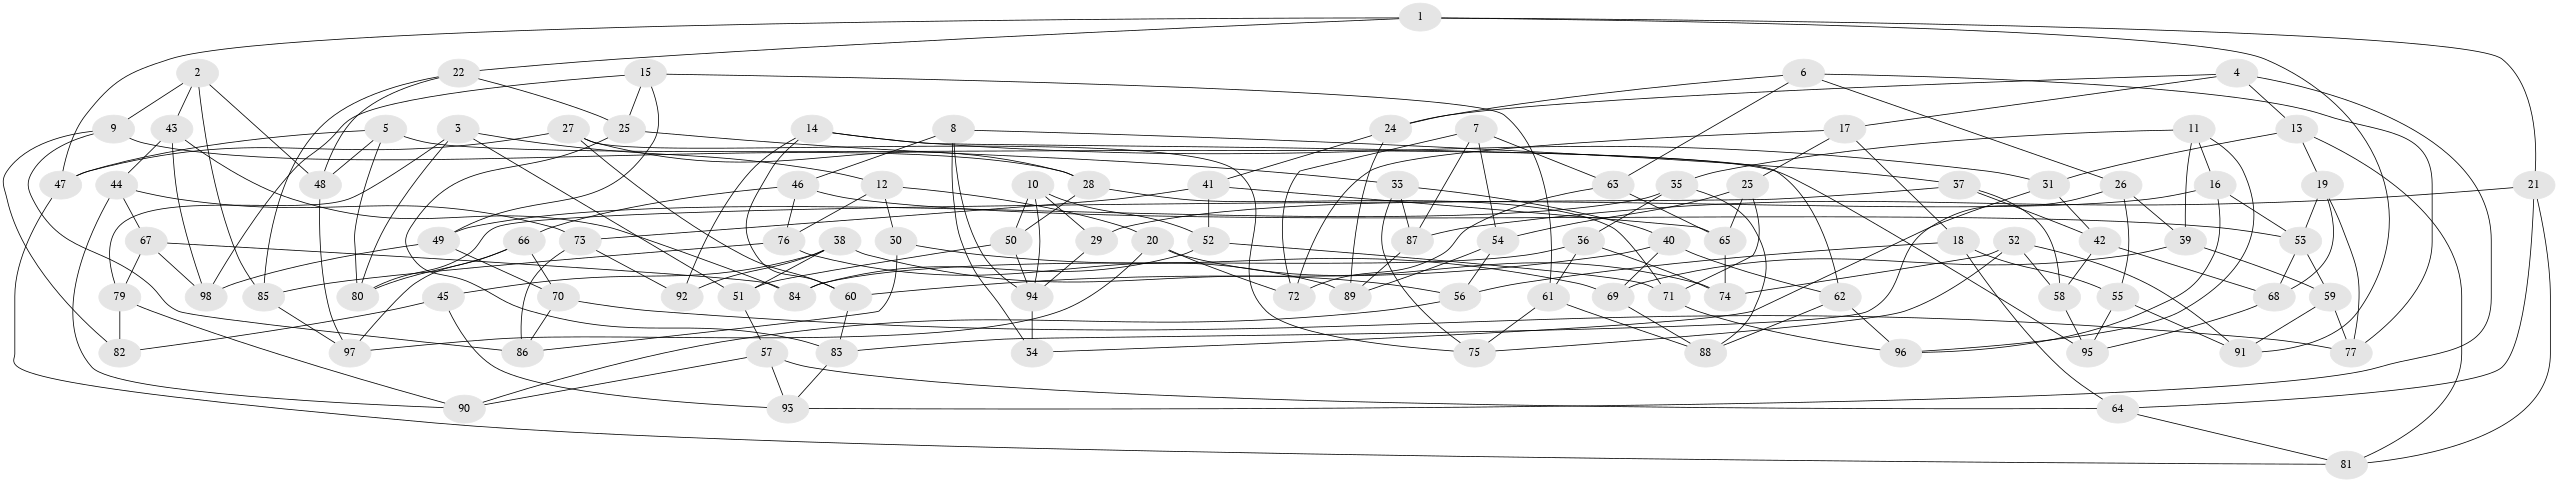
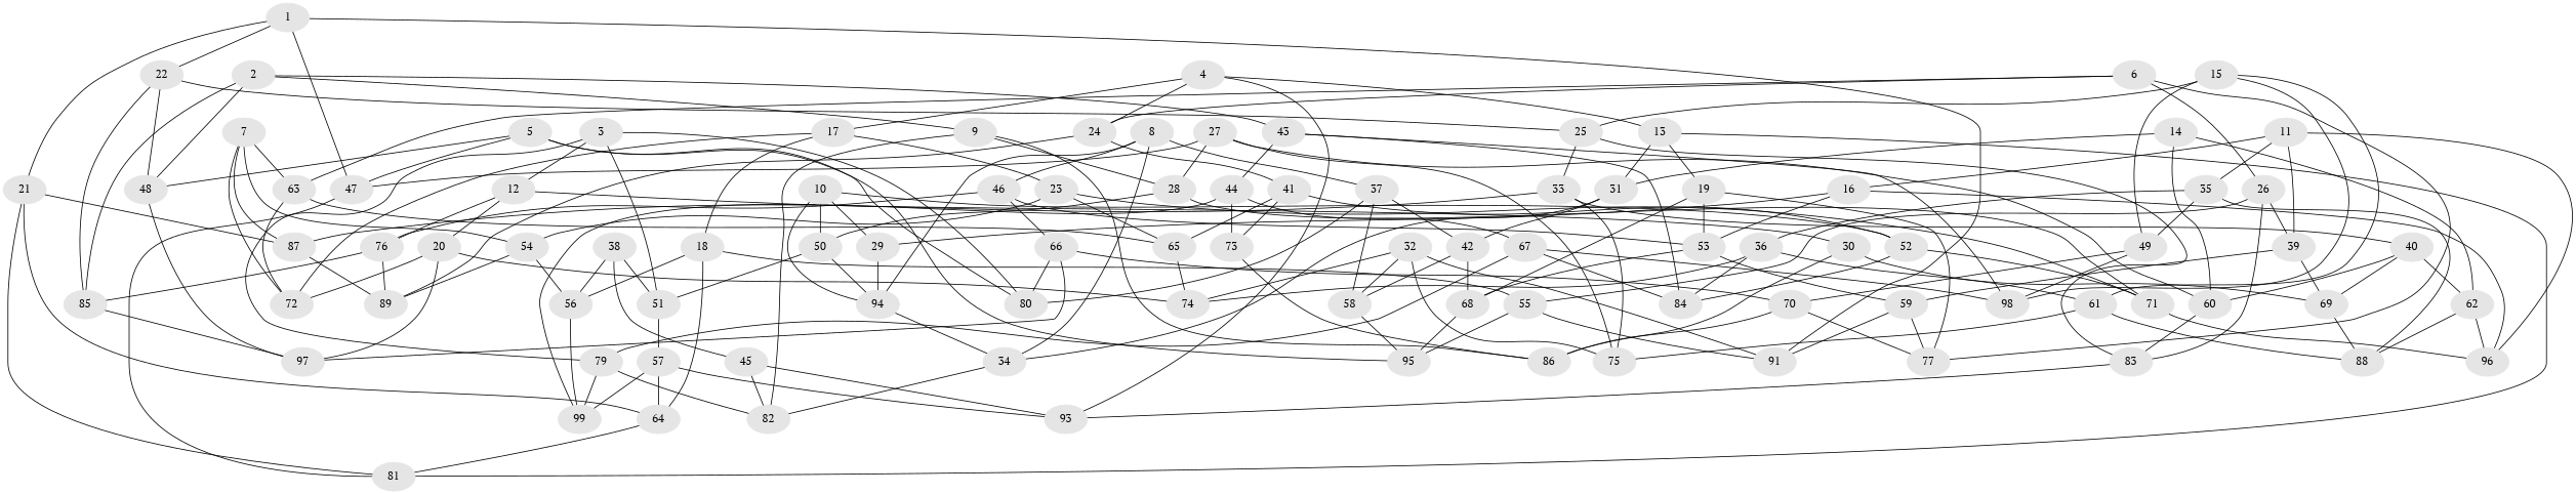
  graph {
    fontname="PT Serif"
    node [color=gray90 fontname="PT Serif" style=filled]
    edge [fontname="PT Serif"]
    1
    21
    22
    47
    91
    87
    81
    64
    48
    85
    25
    2
    9
    43
    28
    82
    86
    n18 [label=98]
    84
    44
    97
    3
    12
    51
    79
    80
    20
    30
    76
    57
-   90
+   90 [label=99]
    4
    13
    17
    24
    93
    19
    31
    72
    18
    23
    41
    89
    5
    95
    6
    26
    63
    77
    39
    55
    83
    65
    7
    54
    56
    8
    34
    37
    46
    94
    42
    58
    53
    66
    50
    71
    10
    29
    52
    11
    16
    35
    96
    49
    36
    88
    69
    59
    74
    68
    14
    60
    62
-   92
    15
    61
    33
    70
    75
    45
    73
    40
    27
    32
    38
    67
    1 -- 21
    1 -- 22
    1 -- 47
    1 -- 91
    21 -- 87
    21 -- 81
    21 -- 64
    22 -- 48
    22 -- 85
    22 -- 25
    47 -- 81
    87 -- 89
    64 -- 81
    48 -- 97
    85 -- 97
    25 -- 83
    25 -- 33
    2 -- 48
    2 -- 85
    2 -- 9
    2 -- 43
    9 -- 28
    9 -- 82
    9 -- 86
    43 -- n18
    43 -- 84
    43 -- 44
    28 -- 50
    28 -- 71
    44 -- 90
    44 -- 73
    44 -- 67
    3 -- 12
    3 -- 51
    3 -- 79
    3 -- 80
    12 -- 20
    12 -- 30
    12 -- 76
    51 -- 57
    79 -- 82
    79 -- 90
    20 -- 97
    20 -- 72
    20 -- 74
    30 -- 86
    30 -- 69
    76 -- 85
    76 -- 89
    57 -- 64
    57 -- 90
    57 -- 93
    4 -- 13
    4 -- 17
    4 -- 24
    4 -- 93
    13 -- 81
    13 -- 19
    13 -- 31
    17 -- 72
    17 -- 18
    17 -- 23
    24 -- 41
    24 -- 89
    19 -- 77
    19 -- 53
    19 -- 68
    31 -- 34
    31 -- 42
    18 -- 64
    18 -- 55
    18 -- 56
    23 -- 65
    23 -- 54
    23 -- 71
    41 -- 65
    41 -- 52
    41 -- 73
    5 -- 47
    5 -- 48
    5 -- 80
    5 -- 95
    6 -- 24
    6 -- 26
    6 -- 63
    6 -- 77
    26 -- 39
    26 -- 55
    26 -- 83
    63 -- 72
    63 -- 65
    39 -- 69
    39 -- 59
    55 -- 91
    55 -- 95
    83 -- 93
    65 -- 74
    7 -- 87
    7 -- 72
    7 -- 63
    7 -- 54
    54 -- 89
    54 -- 56
    56 -- 90
    8 -- 34
    8 -- 37
    8 -- 46
    8 -- 94
+   34 -- 82
    37 -- 80
    37 -- 42
    37 -- 58
    46 -- 76
    46 -- 53
    46 -- 66
    94 -- 34
    42 -- 58
    42 -- 68
    58 -- 95
    53 -- 59
    53 -- 68
    66 -- 97
    66 -- 80
    66 -- 70
    50 -- 51
    50 -- 94
    71 -- 96
    10 -- 94
    10 -- 50
    10 -- 29
    10 -- 52
    29 -- 94
    52 -- 84
    52 -- 71
    11 -- 39
    11 -- 16
    11 -- 35
    11 -- 96
    16 -- 53
    16 -- 29
    16 -- 96
    35 -- 49
    35 -- 36
    35 -- 88
    49 -- n18
    49 -- 70
    36 -- 84
    36 -- 74
    36 -- 61
    69 -- 88
    59 -- 91
    59 -- 77
    68 -- 95
    14 -- 31
    14 -- 60
    14 -- 62
-   14 -- 92
    60 -- 83
    62 -- 96
    62 -- 88
    15 -- 25
    15 -- n18
    15 -- 49
    15 -- 61
    61 -- 88
    61 -- 75
    33 -- 87
    33 -- 75
    33 -- 40
    70 -- 86
    70 -- 77
    45 -- 82
    45 -- 93
    73 -- 86
-   73 -- 92
    40 -- 69
    40 -- 60
    40 -- 62
    27 -- 47
    27 -- 28
    27 -- 60
    27 -- 75
    32 -- 91
    32 -- 58
    32 -- 74
    32 -- 75
    38 -- 51
    38 -- 56
-   38 -- 92
    38 -- 45
    67 -- n18
    67 -- 84
    67 -- 79
  }
